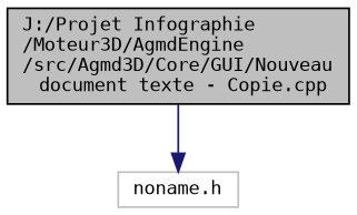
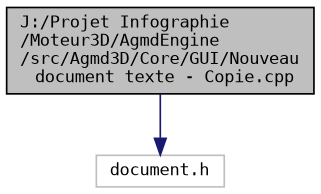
  digraph {
    fontname="DejaVu Sans Mono"
    node [fontname="DejaVu Sans Mono" fontsize=10 shape=record style=filled]
    n1 [color=black fillcolor=grey75 fontcolor=black height=0.2 label="J:/Projet Infographie\l/Moteur3D/AgmdEngine\l/src/Agmd3D/Core/GUI/Nouveau\l document texte - Copie.cpp" width=0.4]
-   n2 [color=grey75 fillcolor=white height=0.2 label="noname.h" width=0.4]
+   n2 [color=grey75 fillcolor=white height=0.2 label="document.h" width=0.4]
    n1 -> n2 [color=midnightblue fontname="DejaVu Sans Mono" fontsize=10 labelfontname=Helvetica labelfontsize=10 style=solid]
  }
